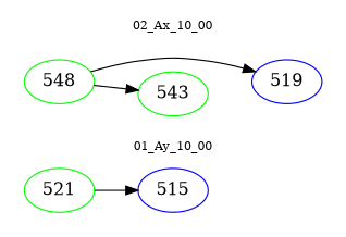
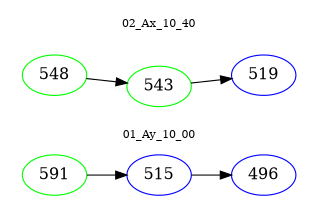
  digraph {
    rankdir=LR
    node [color=green]
    edge [color=black]
-   n1 [label=521]
+   n1 [label=591]
    n2 [color=blue label=515]
+   n3 [color=blue label=496]
    n4 [label=548]
    n5 [label=543]
    n6 [color=blue label=519]
    subgraph cluster_1 {
      color=white
      fontsize=10
      label="01_Ay_10_00"
      n1
      n2
+     n3
    }
    subgraph cluster_2 {
      color=white
      fontsize=10
-     label="02_Ax_10_00"
+     label="02_Ax_10_40"
      n4
      n5
      n6
    }
    n1 -> n2
+   n2 -> n3
    n4 -> n5
-   n4 -> n6
+   n5 -> n6
  }
